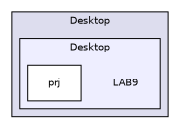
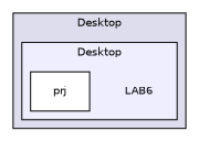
  digraph {
    compound=true
    node [fontname=Helvetica fontsize=10]
-   n1 [label=LAB9 shape=plaintext]
+   n1 [label=LAB6 shape=plaintext]
    n2 [color=black fillcolor=white label=prj shape=box style=filled]
    subgraph cluster_1 {
      bgcolor="#ddddee"
      fontname=Helvetica
      fontsize=10
      label=Desktop
      pencolor=black
      subgraph cluster_2 {
        bgcolor="#eeeeff"
        fontname=Helvetica
        fontsize=10
        pencolor=black
        n1
        n2
      }
    }
  }
